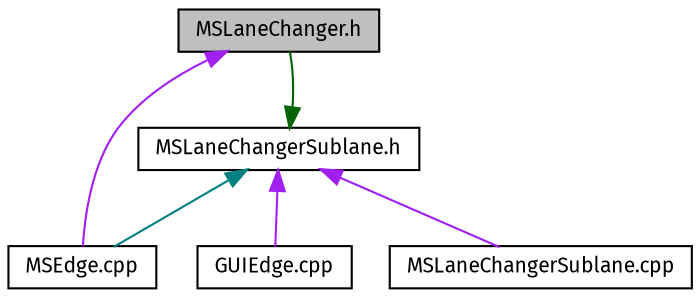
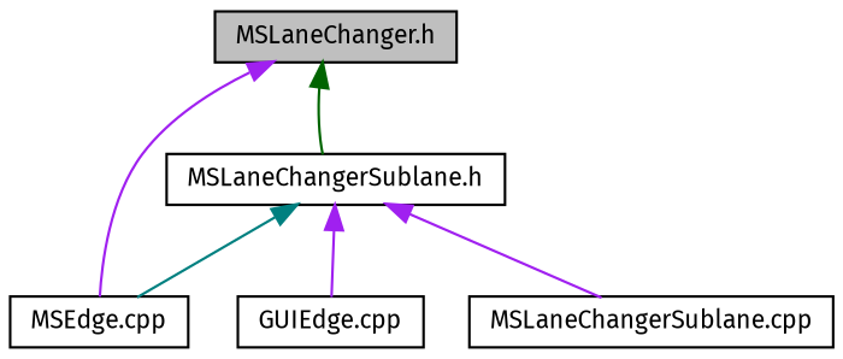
  digraph {
    fontname="Fira Sans"
    node [color=black fillcolor=white fontname="Fira Sans" fontsize=10 shape=record style=filled]
    edge [color=purple dir=back fontname="Fira Sans" fontsize=10 labelfontname=Helvetica labelfontsize=10 style=solid]
    n1 [fillcolor=grey75 fontcolor=black height=0.2 label="MSLaneChanger.h" width=0.4]
    n2 [height=0.2 label="MSEdge.cpp" width=0.4]
    n3 [height=0.2 label="MSLaneChangerSublane.h" width=0.4]
    n4 [height=0.2 label="GUIEdge.cpp" width=0.4]
    n5 [height=0.2 label="MSLaneChangerSublane.cpp" width=0.4]
    n1 -> n2
-   n3 -> n1 [color=darkgreen]
+   n1 -> n3 [color=darkgreen]
    n3 -> n2 [color=teal]
    n3 -> n4
    n3 -> n5
  }
